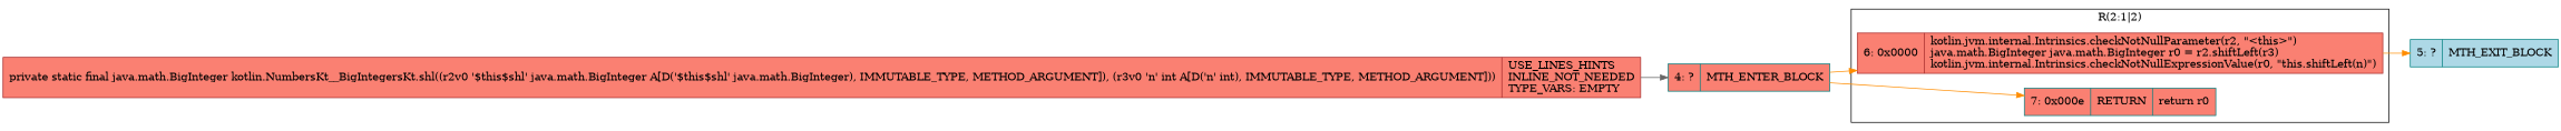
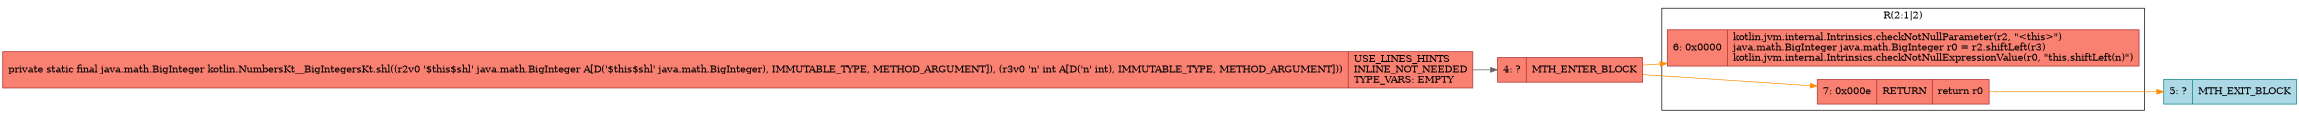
  digraph {
    rankdir=LR
    node [color=brown fillcolor=salmon shape=record style=filled]
    edge [color=darkorange]
    n1 [label="{6\:\ 0x0000|kotlin.jvm.internal.Intrinsics.checkNotNullParameter(r2, \"\<this\>\")\ljava.math.BigInteger java.math.BigInteger r0 = r2.shiftLeft(r3)\lkotlin.jvm.internal.Intrinsics.checkNotNullExpressionValue(r0, \"this.shiftLeft(n)\")\l}"]
-   n2 [color=teal label="{7\:\ 0x000e|RETURN\l|return r0\l}"]
+   n2 [label="{7\:\ 0x000e|RETURN\l|return r0\l}"]
    n3 [color=teal fillcolor=lightblue label="{5\:\ ?|MTH_EXIT_BLOCK\l}"]
-   n4 [color=teal label="{4\:\ ?|MTH_ENTER_BLOCK\l}"]
+   n4 [label="{4\:\ ?|MTH_ENTER_BLOCK\l}"]
    n5 [label="{private static final java.math.BigInteger kotlin.NumbersKt__BigIntegersKt.shl((r2v0 '$this$shl' java.math.BigInteger A[D('$this$shl' java.math.BigInteger), IMMUTABLE_TYPE, METHOD_ARGUMENT]), (r3v0 'n' int A[D('n' int), IMMUTABLE_TYPE, METHOD_ARGUMENT]))  | USE_LINES_HINTS\lINLINE_NOT_NEEDED\lTYPE_VARS: EMPTY\l}"]
    subgraph cluster_1 {
      label="R(2:1|2)"
      n1
      n2
    }
-   n1 -> n3
+   n2 -> n3
    n4 -> n1
    n4 -> n2
    n5 -> n4 [color=gray40]
  }
